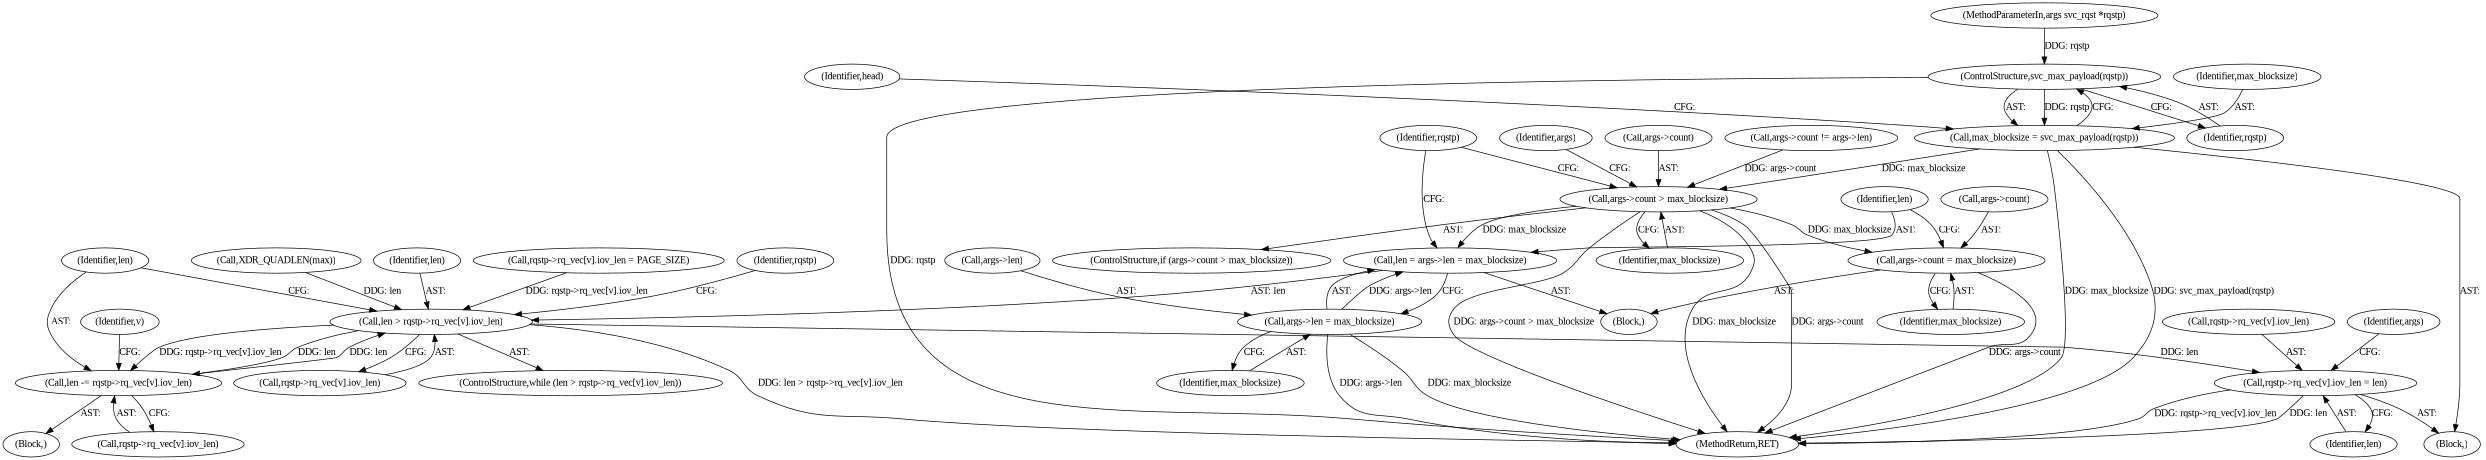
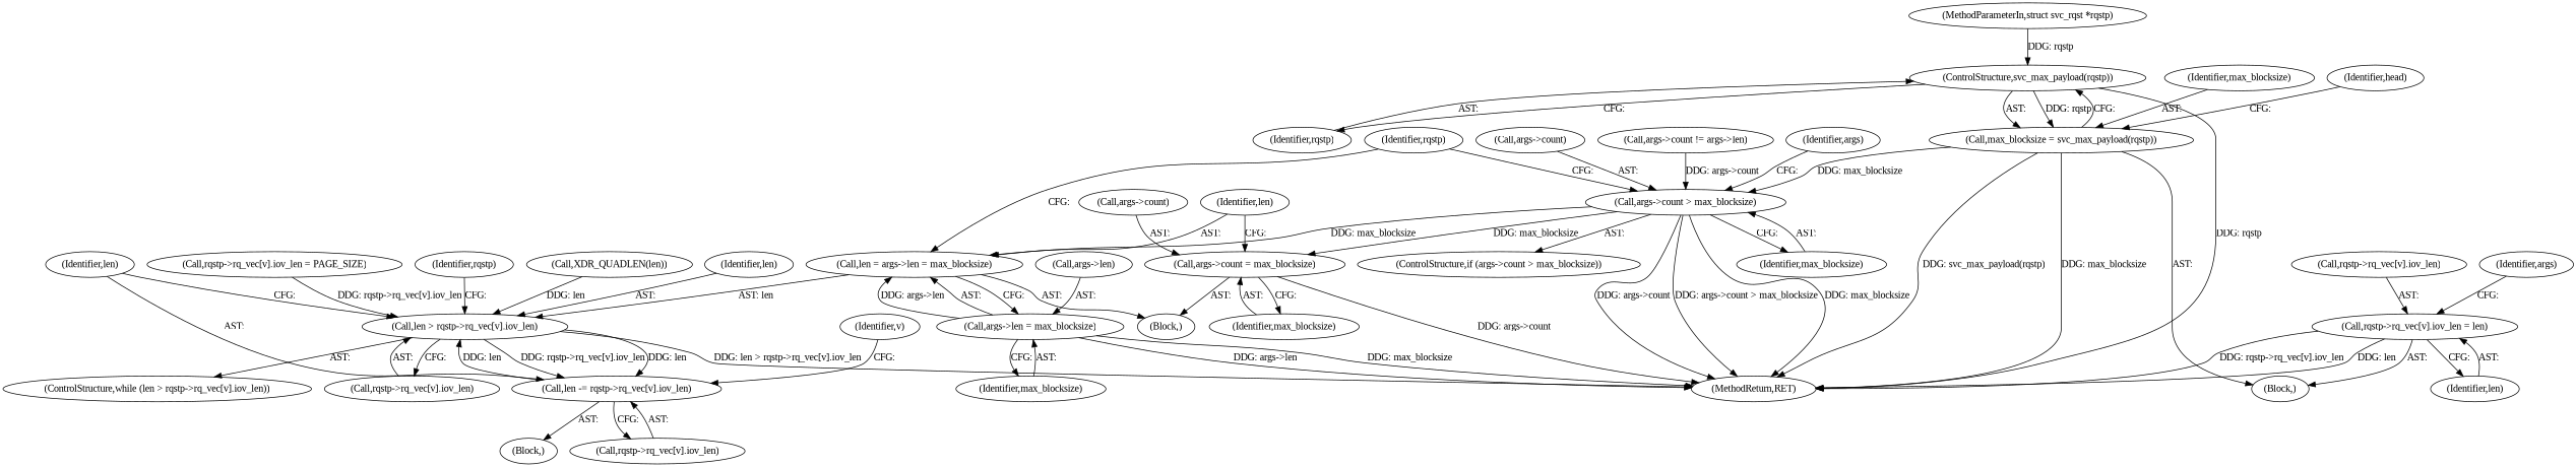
  digraph {
    fontname="Liberation Serif"
    node [fontname="Liberation Serif"]
    edge [fontname="Liberation Serif"]
    n1 [label="(ControlStructure,svc_max_payload(rqstp))"]
    n2 [label="(Call,max_blocksize = svc_max_payload(rqstp))"]
    n3 [label="(MethodReturn,RET)"]
    n4 [label="(Identifier,rqstp)"]
    n5 [label="(Call,args->count > max_blocksize)"]
    n6 [label="(Block,)"]
-   n7 [label="(MethodParameterIn,args svc_rqst *rqstp)"]
+   n7 [label="(MethodParameterIn,struct svc_rqst *rqstp)"]
    n8 [label="(Call,args->count = max_blocksize)"]
    n9 [label="(Call,len = args->len = max_blocksize)"]
    n10 [label="(Identifier,max_blocksize)"]
    n11 [label="(ControlStructure,if (args->count > max_blocksize))"]
    n12 [label="(Identifier,max_blocksize)"]
    n13 [label="(Block,)"]
    n14 [label="(Call,args->len = max_blocksize)"]
    n15 [label="(Call,len > rqstp->rq_vec[v].iov_len)"]
    n16 [label="(Identifier,max_blocksize)"]
    n17 [label="(Call,len -= rqstp->rq_vec[v].iov_len)"]
    n18 [label="(Call,rqstp->rq_vec[v].iov_len = len)"]
    n19 [label="(ControlStructure,while (len > rqstp->rq_vec[v].iov_len))"]
    n20 [label="(Call,rqstp->rq_vec[v].iov_len)"]
    n21 [label="(Block,)"]
    n22 [label="(Call,rqstp->rq_vec[v].iov_len)"]
    n23 [label="(Identifier,len)"]
    n24 [label="(Identifier,len)"]
    n25 [label="(Call,rqstp->rq_vec[v].iov_len = PAGE_SIZE)"]
    n26 [label="(Call,args->count)"]
    n27 [label="(Identifier,rqstp)"]
    n28 [label="(Identifier,len)"]
    n29 [label="(Identifier,len)"]
    n30 [label="(Call,rqstp->rq_vec[v].iov_len)"]
    n31 [label="(Identifier,args)"]
    n32 [label="(Identifier,head)"]
    n33 [label="(Identifier,args)"]
    n34 [label="(Call,args->count)"]
    n35 [label="(Call,args->count != args->len)"]
    n36 [label="(Identifier,v)"]
    n37 [label="(Identifier,max_blocksize)"]
-   n38 [label="(Call,XDR_QUADLEN(max))"]
+   n38 [label="(Call,XDR_QUADLEN(len))"]
    n39 [label="(Identifier,rqstp)"]
    n40 [label="(Call,args->len)"]
    n1 -> n2 [label="AST: "]
    n1 -> n2 [label="DDG: rqstp"]
    n1 -> n3 [label="DDG: rqstp"]
    n1 -> n4 [label="CFG: "]
    n2 -> n1 [label="CFG: "]
    n2 -> n3 [label="DDG: max_blocksize"]
    n2 -> n3 [label="DDG: svc_max_payload(rqstp)"]
    n2 -> n5 [label="DDG: max_blocksize"]
    n2 -> n6 [label="AST: "]
    n4 -> n1 [label="AST: "]
    n5 -> n3 [label="DDG: args->count > max_blocksize"]
    n5 -> n3 [label="DDG: max_blocksize"]
    n5 -> n3 [label="DDG: args->count"]
    n5 -> n8 [label="DDG: max_blocksize"]
    n5 -> n9 [label="DDG: max_blocksize"]
    n5 -> n10 [label="CFG: "]
    n5 -> n11 [label="AST: "]
    n7 -> n1 [label="DDG: rqstp"]
    n8 -> n3 [label="DDG: args->count"]
    n8 -> n12 [label="CFG: "]
    n8 -> n13 [label="AST: "]
    n9 -> n13 [label="AST: "]
    n9 -> n14 [label="CFG: "]
    n9 -> n15 [label="AST: len"]
    n10 -> n5 [label="AST: "]
    n12 -> n8 [label="AST: "]
    n14 -> n3 [label="DDG: args->len"]
    n14 -> n3 [label="DDG: max_blocksize"]
    n14 -> n9 [label="AST: "]
    n14 -> n9 [label="DDG: args->len"]
    n14 -> n16 [label="CFG: "]
    n15 -> n3 [label="DDG: len > rqstp->rq_vec[v].iov_len"]
    n15 -> n17 [label="DDG: rqstp->rq_vec[v].iov_len"]
    n15 -> n17 [label="DDG: len"]
-   n15 -> n18 [label="DDG: len"]
    n15 -> n19 [label="AST: "]
    n15 -> n20 [label="CFG: "]
    n16 -> n14 [label="AST: "]
    n17 -> n15 [label="DDG: len"]
    n17 -> n21 [label="AST: "]
    n17 -> n22 [label="CFG: "]
    n18 -> n3 [label="DDG: rqstp->rq_vec[v].iov_len"]
    n18 -> n3 [label="DDG: len"]
    n18 -> n6 [label="AST: "]
    n18 -> n23 [label="CFG: "]
    n20 -> n15 [label="AST: "]
    n22 -> n17 [label="AST: "]
    n23 -> n18 [label="AST: "]
    n24 -> n15 [label="AST: "]
    n25 -> n15 [label="DDG: rqstp->rq_vec[v].iov_len"]
    n26 -> n8 [label="AST: "]
    n27 -> n15 [label="CFG: "]
    n28 -> n8 [label="CFG: "]
    n28 -> n9 [label="AST: "]
    n29 -> n15 [label="CFG: "]
    n29 -> n17 [label="AST: "]
    n30 -> n18 [label="AST: "]
    n31 -> n5 [label="CFG: "]
    n32 -> n2 [label="CFG: "]
    n33 -> n18 [label="CFG: "]
    n34 -> n5 [label="AST: "]
    n35 -> n5 [label="DDG: args->count"]
    n36 -> n17 [label="CFG: "]
    n37 -> n2 [label="AST: "]
    n38 -> n15 [label="DDG: len"]
    n39 -> n5 [label="CFG: "]
    n39 -> n9 [label="CFG: "]
    n40 -> n14 [label="AST: "]
  }
